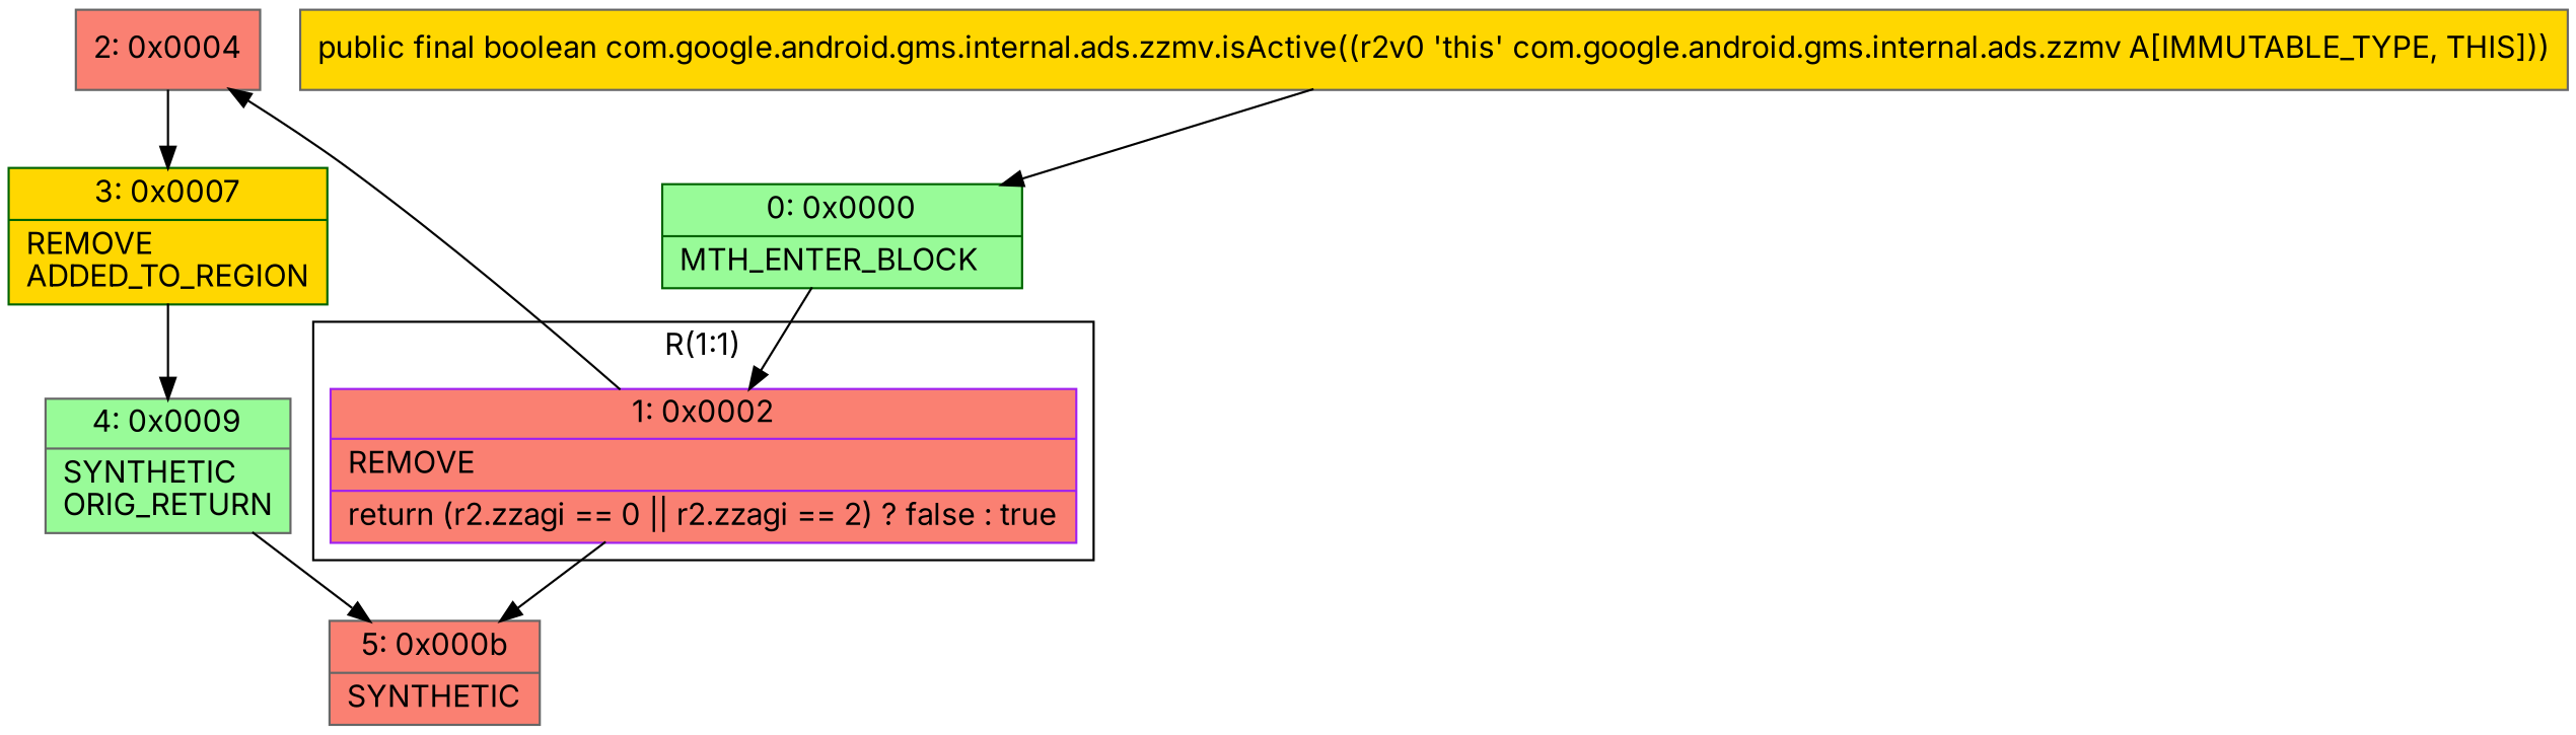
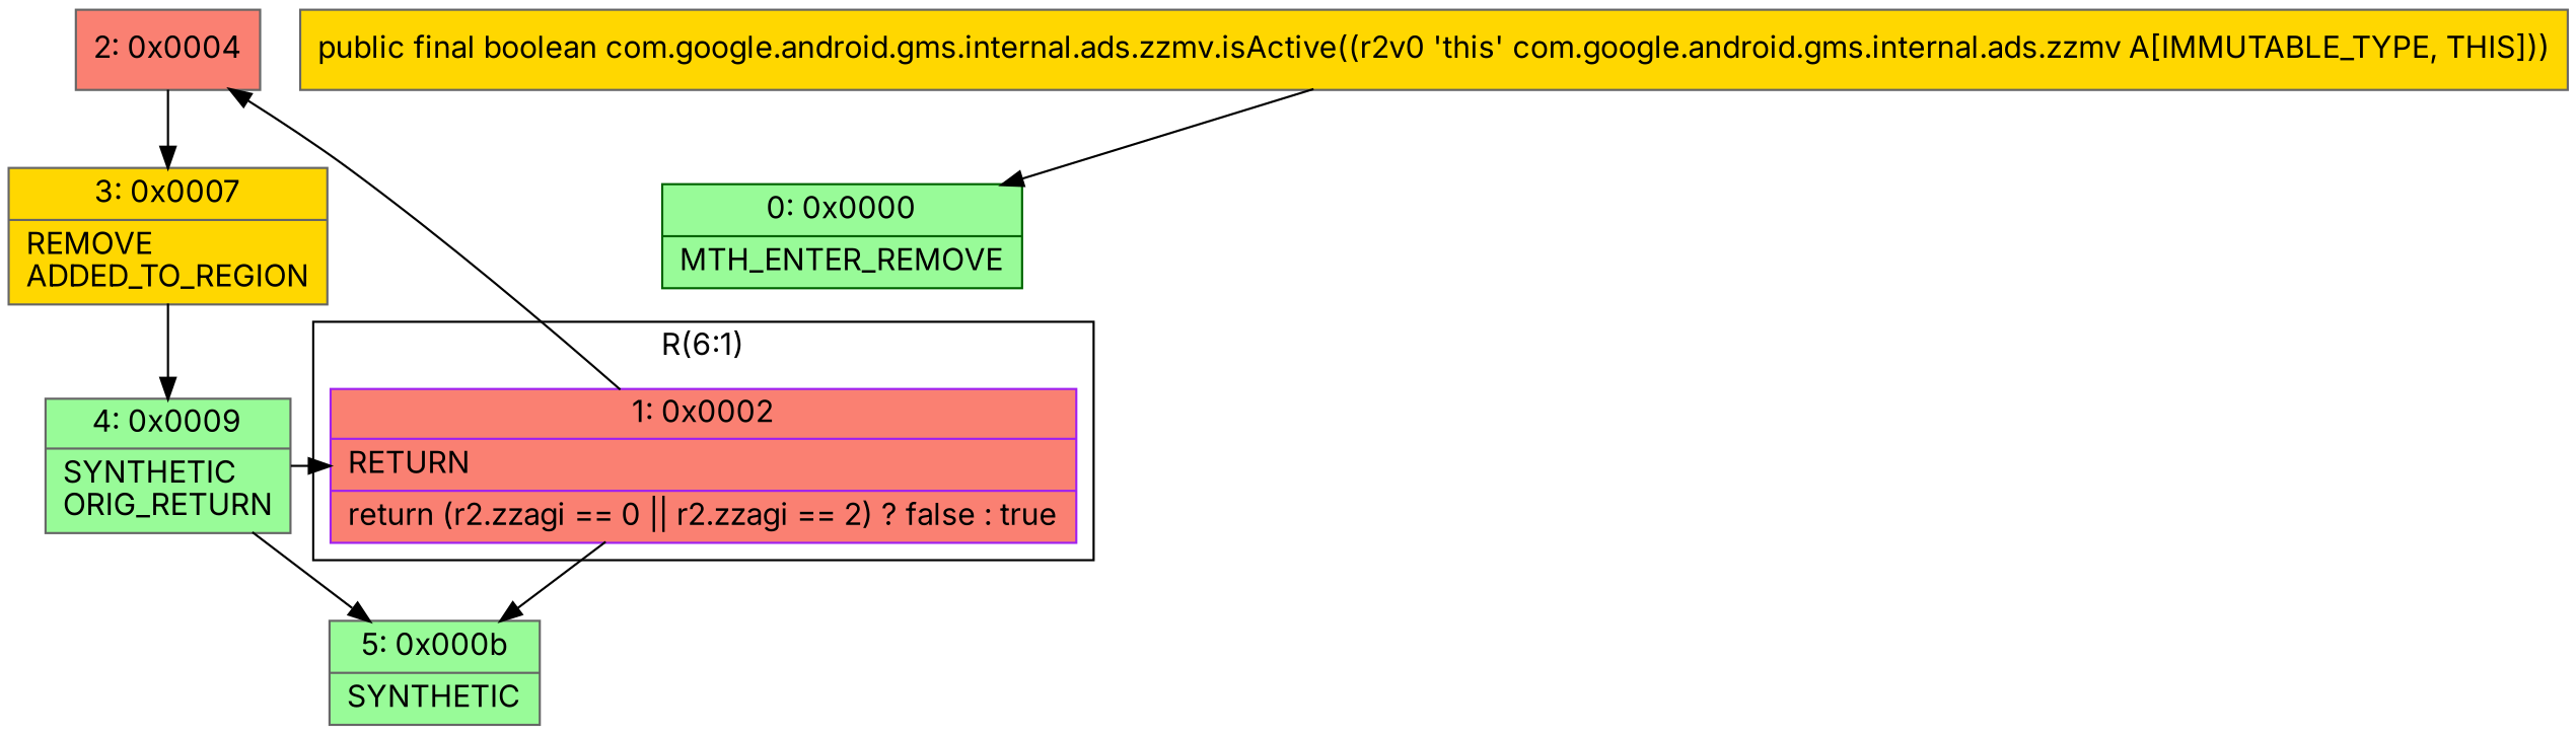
  digraph {
    fontname=Inter
    node [color=gray40 fillcolor=salmon fontname=Inter shape=record style=filled]
    edge [fontname=Inter]
-   n1 [color=purple label="{1\:\ 0x0002|REMOVE\l|return (r2.zzagi == 0 \|\| r2.zzagi == 2) ? false : true\l}"]
+   n1 [color=purple label="{1\:\ 0x0002|RETURN\l|return (r2.zzagi == 0 \|\| r2.zzagi == 2) ? false : true\l}"]
    n2 [label="{2\:\ 0x0004}"]
-   n3 [label="{5\:\ 0x000b|SYNTHETIC\l}"]
-   n4 [color=darkgreen fillcolor=gold label="{3\:\ 0x0007|REMOVE\lADDED_TO_REGION\l}"]
-   n5 [color=darkgreen fillcolor=palegreen label="{0\:\ 0x0000|MTH_ENTER_BLOCK\l}"]
+   n3 [fillcolor=palegreen label="{5\:\ 0x000b|SYNTHETIC\l}"]
+   n4 [fillcolor=gold label="{3\:\ 0x0007|REMOVE\lADDED_TO_REGION\l}"]
+   n5 [color=darkgreen fillcolor=palegreen label="{0\:\ 0x0000|MTH_ENTER_REMOVE\l}"]
    n6 [fillcolor=palegreen label="{4\:\ 0x0009|SYNTHETIC\lORIG_RETURN\l}"]
    n7 [fillcolor=gold label="{public final boolean com.google.android.gms.internal.ads.zzmv.isActive((r2v0 'this' com.google.android.gms.internal.ads.zzmv A[IMMUTABLE_TYPE, THIS])) }"]
    subgraph cluster_1 {
-     label="R(1:1)"
+     label="R(6:1)"
      n1
    }
    n1 -> n2
    n1 -> n3
    n2 -> n4
    n4 -> n6
-   n5 -> n1
+   n6 -> n1
    n6 -> n3
    n7 -> n5
  }
